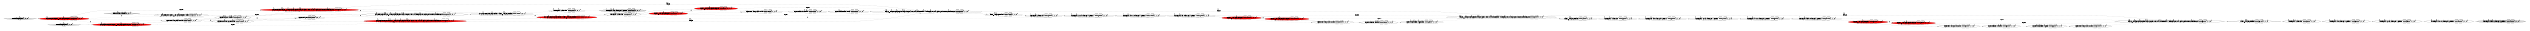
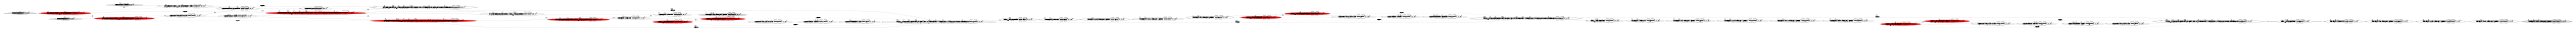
  digraph {
    rankdir=LR
    node [fillcolor=white shape=ellipse style=filled]
    edge [arrowhead=onormal style=dashed]
    n1 [fillcolor=red label="request = new AnalyzeAction.Request()@@@19@@@['0', '1', '0']"]
    n2 [label="analyze = TransportAnalyzeAction.analyze(request,\"text\",null,randomBoolean()? indexAnalyzers: null,registry,environment,maxTokenCount)@@@23@@@['1', '1', '0']"]
    n3 [label="request.text(\"the qu1ck brown fox\")@@@20@@@['1', '1', '0']"]
    n4 [label="tokens = analyze.getTokens()@@@24@@@['1', '1', '0']"]
    n5 [label="analyze = TransportAnalyzeAction.analyze(request,\"text\",null,randomBoolean()? indexAnalyzers: null,registry,environment,maxTokenCount)@@@35@@@['1', '1', '0']"]
    n6 [label="request.tokenizer(\"standard\")@@@21@@@['1', '1', '0']"]
    n7 [label="assertEquals(1,tokens.size())@@@8@@@['0', '0', '1']"]
    n8 [fillcolor=lightgray label="assertEquals(\"abc\",tokens.get(0).getTerm())@@@9@@@['0', '0', '1']"]
    n9 [label="request.text(\"the quick brown fox\")@@@4@@@['1', '1', '0']"]
    n10 [label="request.normalizer(\"my_normalizer\")@@@4@@@['0', '0', '1']"]
    n11 [label="request.analyzer(\"standard\")@@@5@@@['1', '1', '0']"]
    n12 [label="request.text(\"ABc\")@@@5@@@['0', '0', '1']"]
    n13 [fillcolor=red label="AnalyzeAction.Response analyze = TransportAnalyzeAction.analyze(request,\"text\",null,null,registry,environment,maxTokenCount)@@@6@@@['0', '1', '0']"]
    n14 [fillcolor=red label="AnalyzeResponse analyze = TransportAnalyzeAction.analyze(request,\"text\",null,null,registry,environment,maxTokenCount)@@@6@@@['1', '0', '0']"]
    n15 [fillcolor=red label="List<AnalyzeAction.AnalyzeToken> tokens = analyze.getTokens()@@@7@@@['0', '1', '0']"]
    n16 [label="assertEquals(4,tokens.size())@@@8@@@['1', '1', '0']"]
    n17 [fillcolor=red label="request = new AnalyzeAction.Request()@@@9@@@['0', '1', '0']"]
    n18 [fillcolor=red label="request = new AnalyzeRequest()@@@9@@@['1', '0', '0']"]
    n19 [label="request.addCharFilter(\"append\")@@@33@@@['1', '1', '0']"]
    n20 [label="request.text(\"the qu1ck brown fox\")@@@34@@@['1', '1', '0']"]
    n21 [label="assertEquals(\"the\",tokens.get(0).getTerm())@@@26@@@['1', '1', '0']"]
    n22 [label="assertEquals(\"qu1ck\",tokens.get(1).getTerm())@@@27@@@['1', '1', '0']"]
    n23 [label="assertEquals(\"brown\",tokens.get(2).getTerm())@@@28@@@['1', '1', '0']"]
    n24 [fillcolor=lightgray label="testNoIndexAnalyzers['0', '1', '0']" shape=diamond]
    n25 [fillcolor=red label="AnalyzeAction.Request request = new AnalyzeAction.Request()@@@3@@@['0', '1', '0']"]
    n26 [fillcolor=lightgray label="testNormalizerWithIndex['0', '0', '1']" shape=diamond]
    n27 [label="AnalyzeRequest request = new AnalyzeRequest(\"index\")@@@3@@@['0', '0', '1']"]
    n28 [label="AnalyzeResponse analyze = TransportAnalyzeAction.analyze(request,\"text\",null,indexAnalyzers,registry,environment,maxTokenCount)@@@6@@@['0', '0', '1']"]
    n29 [label="assertEquals(4,tokens.size())@@@25@@@['1', '1', '0']"]
    n30 [label="analyze = TransportAnalyzeAction.analyze(request,\"text\",null,randomBoolean()? indexAnalyzers: null,registry,environment,maxTokenCount)@@@13@@@['1', '1', '0']"]
    n31 [label="tokens = analyze.getTokens()@@@14@@@['1', '1', '0']"]
    n32 [label="assertEquals(\"brown\",tokens.get(1).getTerm())@@@17@@@['1', '1', '0']"]
    n33 [label="assertEquals(\"fox\",tokens.get(2).getTerm())@@@18@@@['1', '1', '0']"]
    n34 [fillcolor=red label="request = new AnalyzeRequest()@@@19@@@['1', '0', '0']"]
    n35 [label="request.text(\"the qu1ck brown fox\")@@@10@@@['1', '1', '0']"]
    n36 [label="request.tokenizer(\"standard\")@@@11@@@['1', '1', '0']"]
    n37 [fillcolor=red label="request = new AnalyzeRequest()@@@30@@@['1', '0', '0']"]
    n38 [label="request.text(\"the qu1ck brown fox\")@@@31@@@['1', '1', '0']"]
    n39 [fillcolor=red label="request = new AnalyzeAction.Request()@@@30@@@['0', '1', '0']"]
    n40 [label="request.tokenizer(\"standard\")@@@32@@@['1', '1', '0']"]
    n41 [label="tokens = analyze.getTokens()@@@36@@@['1', '1', '0']" shape=diamond]
    n42 [label="List<AnalyzeResponse.AnalyzeToken> tokens = analyze.getTokens()@@@7@@@['1', '0', '1']"]
    n43 [label="assertEquals(\"foxfoo\",tokens.get(3).getTerm())@@@29@@@['1', '1', '0']"]
    n44 [label="assertEquals(3,tokens.size())@@@15@@@['1', '1', '0']"]
    n45 [label="request.addTokenFilter(\"mock\")@@@12@@@['1', '1', '0']"]
    n46 [label="assertEquals(\"qu1ck\",tokens.get(0).getTerm())@@@16@@@['1', '1', '0']"]
    n47 [label="request.addCharFilter(\"append_foo\")@@@22@@@['1', '1', '0']"]
    n48 [fillcolor=red label="AnalyzeRequest request = new AnalyzeRequest()@@@3@@@['1', '0', '0']"]
    n49 [label="assertEquals(\"the\",tokens.get(0).getTerm())@@@38@@@['1', '1', '0']"]
    n50 [label="assertEquals(\"qu1ck\",tokens.get(1).getTerm())@@@39@@@['1', '1', '0']"]
    n51 [label="assertEquals(\"brown\",tokens.get(2).getTerm())@@@40@@@['1', '1', '0']"]
    n52 [fillcolor=lightgray label="assertEquals(\"foxbar\",tokens.get(3).getTerm())@@@41@@@['1', '1', '0']"]
    n53 [label="assertEquals(4,tokens.size())@@@37@@@['1', '1', '0']"]
    n54 [fillcolor=lightgray label="testNoIndexAnalyzers['1', '0', '0']" shape=diamond]
    n1 -> n2 [label=request style=dotted]
    n1 -> n3 [arrowhead=vee]
    n2 -> n4 [arrowhead=normal]
    n2 -> n5 [label=analyze]
    n3 -> n6 [arrowhead=vee]
    n4 -> n29
    n5 -> n41 [arrowhead=vee]
    n6 -> n47 [arrowhead=vee style=dotted]
    n7 -> n8 [style=dotted]
    n9 -> n10 [arrowhead=normal label=0]
    n9 -> n11
    n10 -> n12 [arrowhead=normal]
    n11 -> n12 [label=0 style=dotted]
    n11 -> n13
    n11 -> n14 [arrowhead=vee]
    n12 -> n28 [arrowhead=normal style=dotted]
    n13 -> n15 [arrowhead=vee]
    n13 -> n30 [arrowhead=vee label=analyze]
    n14 -> n13 [label=0 style=dotted]
    n14 -> n28 [arrowhead=vee label=0]
    n14 -> n30 [label=analyze]
    n14 -> n42
    n15 -> n16
-   n16 -> n44 [arrowhead=vee label=0 style=dotted]
+   n16 -> n7 [arrowhead=vee label=0 style=dotted]
    n16 -> n17
    n16 -> n18
    n17 -> n30 [arrowhead=normal label=request style=dotted]
    n17 -> n35 [style=dotted]
    n18 -> n17 [arrowhead=vee label=0]
    n18 -> n30 [label=request style=dotted]
    n18 -> n35 [arrowhead=vee style=dotted]
    n19 -> n20 [arrowhead=normal style=dotted]
    n20 -> n5 [arrowhead=normal style=dotted]
    n21 -> n22 [arrowhead=vee]
    n22 -> n23 [arrowhead=vee]
    n23 -> n43 [arrowhead=normal]
    n24 -> n25
    n25 -> n9
    n25 -> n13 [arrowhead=vee label=request style=dotted]
    n26 -> n27
    n27 -> n10 [arrowhead=normal]
    n27 -> n28 [label=request]
    n28 -> n42 [arrowhead=normal]
    n29 -> n21 [arrowhead=vee style=dotted]
    n30 -> n2 [arrowhead=normal label=analyze]
    n30 -> n31 [arrowhead=normal]
    n31 -> n44 [arrowhead=normal style=dotted]
    n32 -> n33
    n33 -> n1 [arrowhead=vee]
    n33 -> n34
    n34 -> n1 [label=0]
    n34 -> n2 [label=request style=dotted]
    n34 -> n3 [arrowhead=normal style=dotted]
    n35 -> n36
    n36 -> n45 [arrowhead=normal style=dotted]
    n37 -> n5 [arrowhead=normal label=request style=dotted]
    n37 -> n38 [arrowhead=normal]
    n37 -> n39 [arrowhead=normal label=0 style=dotted]
    n38 -> n40 [arrowhead=vee style=dotted]
    n39 -> n5 [arrowhead=normal label=request style=dotted]
    n39 -> n38 [arrowhead=vee]
    n40 -> n19 [arrowhead=normal style=dotted]
    n41 -> n53 [arrowhead=vee style=dotted]
    n42 -> n7 [style=dotted]
    n42 -> n15 [label=0 style=dotted]
    n42 -> n16 [arrowhead=vee style=dotted]
    n43 -> n37 [arrowhead=normal style=dotted]
    n43 -> n39 [arrowhead=normal style=dotted]
    n44 -> n46 [arrowhead=vee]
    n45 -> n30 [arrowhead=normal style=dotted]
    n46 -> n32 [arrowhead=normal]
    n47 -> n2 [style=dotted]
    n48 -> n9 [arrowhead=vee style=dotted]
    n48 -> n14 [arrowhead=normal label=request]
    n48 -> n25 [arrowhead=vee label=0 style=dotted]
    n48 -> n27 [arrowhead=vee label=0 style=dotted]
    n49 -> n50 [arrowhead=normal]
    n50 -> n51
    n51 -> n52 [style=dotted]
    n53 -> n49 [arrowhead=normal style=dotted]
    n54 -> n48 [arrowhead=normal]
  }
